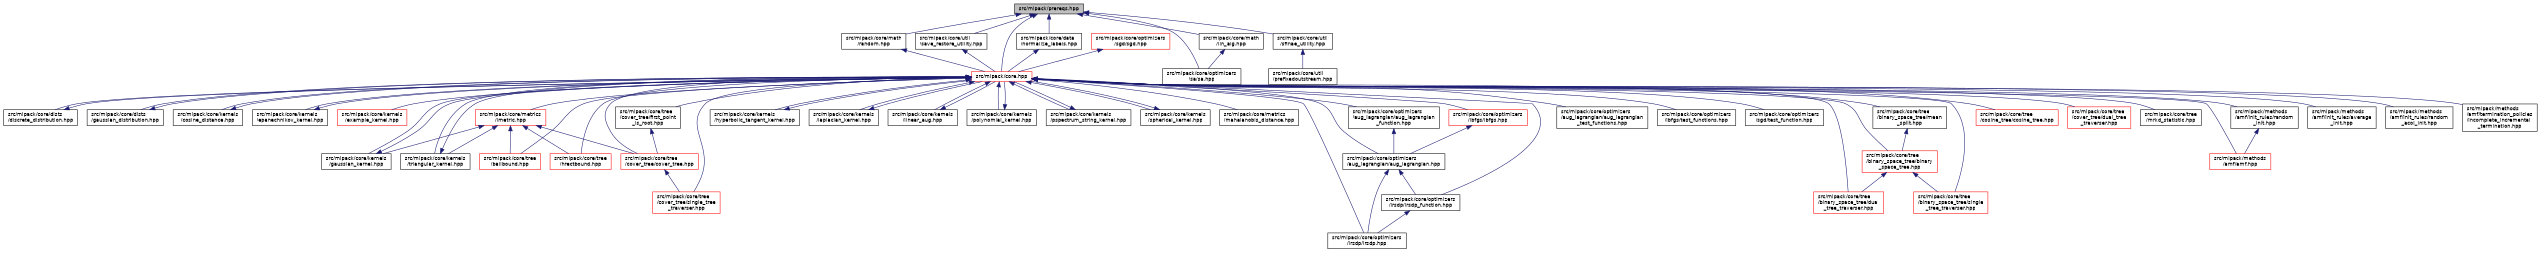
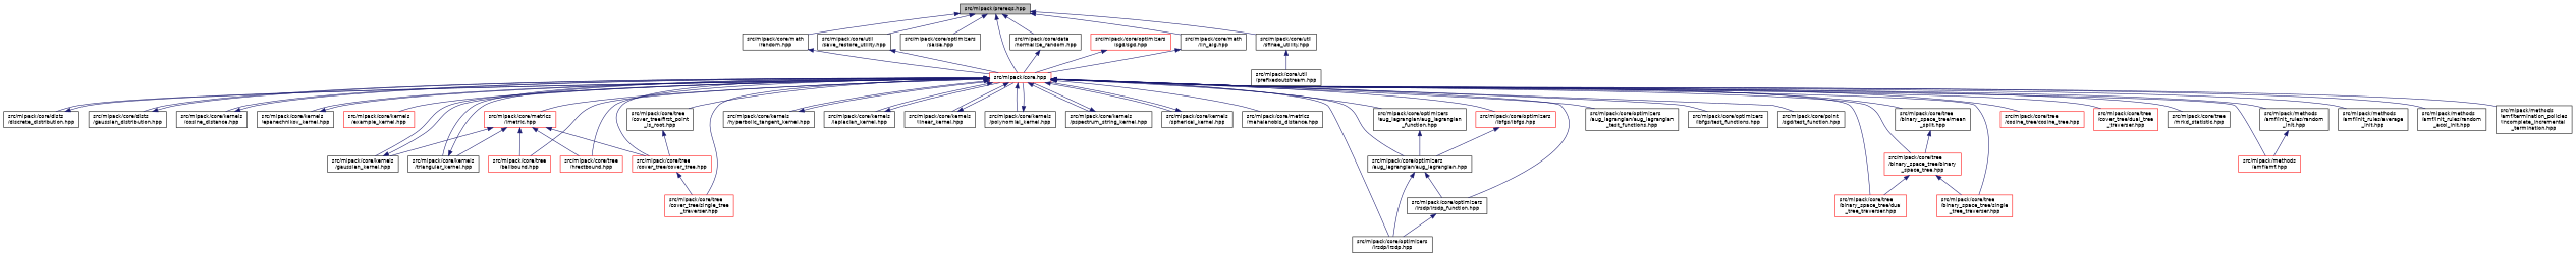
  digraph {
    node [color=black fillcolor=white fontname=Helvetica fontsize=10 shape=record style=filled]
    edge [color=midnightblue dir=back fontname=Helvetica fontsize=10 labelfontname=Helvetica labelfontsize=10 style=solid]
    n1 [fillcolor=grey75 fontcolor=black height=0.2 label="src/mlpack/prereqs.hpp" width=0.4]
-   n2 [height=0.2 label="src/mlpack/core/data\l/normalize_labels.hpp" width=0.4]
+   n2 [height=0.2 label="src/mlpack/core/data\l/normalize_random.hpp" width=0.4]
    n3 [color=red height=0.2 label="src/mlpack/core.hpp" width=0.4]
    n4 [height=0.2 label="src/mlpack/core/math\l/lin_alg.hpp" width=0.4]
    n5 [height=0.2 label="src/mlpack/core/math\l/random.hpp" width=0.4]
    n6 [height=0.2 label="src/mlpack/core/optimizers\l/sa/sa.hpp" width=0.4]
    n7 [height=0.2 label="src/mlpack/core/util\l/save_restore_utility.hpp" width=0.4]
    n8 [height=0.2 label="src/mlpack/core/util\l/sfinae_utility.hpp" width=0.4]
    n9 [height=0.2 label="src/mlpack/core/dists\l/discrete_distribution.hpp" width=0.4]
    n10 [height=0.2 label="src/mlpack/core/dists\l/gaussian_distribution.hpp" width=0.4]
    n11 [height=0.2 label="src/mlpack/core/kernels\l/cosine_distance.hpp" width=0.4]
    n12 [height=0.2 label="src/mlpack/core/kernels\l/epanechnikov_kernel.hpp" width=0.4]
    n13 [color=red height=0.2 label="src/mlpack/core/kernels\l/example_kernel.hpp" width=0.4]
    n14 [height=0.2 label="src/mlpack/core/kernels\l/gaussian_kernel.hpp" width=0.4]
    n15 [height=0.2 label="src/mlpack/core/kernels\l/hyperbolic_tangent_kernel.hpp" width=0.4]
    n16 [height=0.2 label="src/mlpack/core/kernels\l/laplacian_kernel.hpp" width=0.4]
-   n17 [height=0.2 label="src/mlpack/core/kernels\l/linear_aug.hpp" width=0.4]
+   n17 [height=0.2 label="src/mlpack/core/kernels\l/linear_kernel.hpp" width=0.4]
    n18 [height=0.2 label="src/mlpack/core/kernels\l/polynomial_kernel.hpp" width=0.4]
    n19 [height=0.2 label="src/mlpack/core/kernels\l/pspectrum_string_kernel.hpp" width=0.4]
    n20 [height=0.2 label="src/mlpack/core/kernels\l/spherical_kernel.hpp" width=0.4]
    n21 [height=0.2 label="src/mlpack/core/kernels\l/triangular_kernel.hpp" width=0.4]
    n22 [color=red height=0.2 label="src/mlpack/core/metrics\l/lmetric.hpp" width=0.4]
    n23 [color=red height=0.2 label="src/mlpack/core/tree\l/ballbound.hpp" width=0.4]
    n24 [color=red height=0.2 label="src/mlpack/core/tree\l/hrectbound.hpp" width=0.4]
    n25 [color=red height=0.2 label="src/mlpack/core/tree\l/cover_tree/cover_tree.hpp" width=0.4]
    n26 [color=red height=0.2 label="src/mlpack/core/tree\l/cover_tree/single_tree\l_traverser.hpp" width=0.4]
    n27 [height=0.2 label="src/mlpack/core/metrics\l/mahalanobis_distance.hpp" width=0.4]
    n28 [height=0.2 label="src/mlpack/core/optimizers\l/aug_lagrangian/aug_lagrangian.hpp" width=0.4]
    n29 [height=0.2 label="src/mlpack/core/optimizers\l/lrsdp/lrsdp.hpp" width=0.4]
    n30 [height=0.2 label="src/mlpack/core/optimizers\l/lrsdp/lrsdp_function.hpp" width=0.4]
    n31 [height=0.2 label="src/mlpack/core/optimizers\l/aug_lagrangian/aug_lagrangian\l_function.hpp" width=0.4]
    n32 [height=0.2 label="src/mlpack/core/optimizers\l/aug_lagrangian/aug_lagrangian\l_test_functions.hpp" width=0.4]
    n33 [color=red height=0.2 label="src/mlpack/core/optimizers\l/lbfgs/lbfgs.hpp" width=0.4]
    n34 [height=0.2 label="src/mlpack/core/optimizers\l/lbfgs/test_functions.hpp" width=0.4]
-   n35 [height=0.2 label="src/mlpack/core/optimizers\l/sgd/test_function.hpp" width=0.4]
+   n35 [height=0.2 label="src/mlpack/core/point\l/sgd/test_function.hpp" width=0.4]
    n36 [color=red height=0.2 label="src/mlpack/core/tree\l/binary_space_tree/binary\l_space_tree.hpp" width=0.4]
    n37 [color=red height=0.2 label="src/mlpack/core/tree\l/binary_space_tree/dual\l_tree_traverser.hpp" width=0.4]
    n38 [color=red height=0.2 label="src/mlpack/core/tree\l/binary_space_tree/single\l_tree_traverser.hpp" width=0.4]
    n39 [height=0.2 label="src/mlpack/core/tree\l/binary_space_tree/mean\l_split.hpp" width=0.4]
    n40 [color=red height=0.2 label="src/mlpack/core/tree\l/cosine_tree/cosine_tree.hpp" width=0.4]
    n41 [height=0.2 label="src/mlpack/core/tree\l/cover_tree/first_point\l_is_root.hpp" width=0.4]
    n42 [color=red height=0.2 label="src/mlpack/core/tree\l/cover_tree/dual_tree\l_traverser.hpp" width=0.4]
    n43 [height=0.2 label="src/mlpack/core/tree\l/mrkd_statistic.hpp" width=0.4]
    n44 [color=red height=0.2 label="src/mlpack/methods\l/amf/amf.hpp" width=0.4]
    n45 [height=0.2 label="src/mlpack/methods\l/amf/init_rules/average\l_init.hpp" width=0.4]
    n46 [height=0.2 label="src/mlpack/methods\l/amf/init_rules/random\l_acol_init.hpp" width=0.4]
    n47 [height=0.2 label="src/mlpack/methods\l/amf/init_rules/random\l_init.hpp" width=0.4]
    n48 [height=0.2 label="src/mlpack/methods\l/amf/termination_policies\l/incomplete_incremental\l_termination.hpp" width=0.4]
    n49 [height=0.2 label="src/mlpack/core/util\l/prefixedoutstream.hpp" width=0.4]
    n50 [color=red height=0.2 label="src/mlpack/core/optimizers\l/sgd/sgd.hpp" width=0.4]
    n1 -> n2
    n1 -> n3
    n1 -> n4
    n1 -> n5
    n1 -> n6
    n1 -> n7
    n1 -> n8
    n2 -> n3
    n3 -> n9
    n3 -> n10
    n3 -> n11
    n3 -> n12
    n3 -> n13
    n3 -> n14
    n3 -> n15
    n3 -> n16
    n3 -> n17
    n3 -> n18
    n3 -> n19
    n3 -> n20
    n3 -> n21
    n3 -> n22
    n3 -> n23
    n3 -> n24
    n3 -> n25
    n3 -> n26
    n3 -> n27
    n3 -> n28
    n3 -> n29
    n3 -> n30
    n3 -> n31
    n3 -> n32
    n3 -> n33
    n3 -> n34
    n3 -> n35
    n3 -> n36
    n3 -> n37
    n3 -> n38
    n3 -> n39
    n3 -> n40
    n3 -> n41
    n3 -> n42
    n3 -> n43
    n3 -> n44
    n3 -> n45
    n3 -> n46
    n3 -> n47
    n3 -> n48
-   n4 -> n6
+   n4 -> n3
    n5 -> n3
    n7 -> n3
    n8 -> n49
    n9 -> n3
    n10 -> n3
    n11 -> n3
    n12 -> n3
    n14 -> n3
    n15 -> n3
    n16 -> n3
    n17 -> n3
    n18 -> n3
    n19 -> n3
    n20 -> n3
    n21 -> n3
    n22 -> n14
    n22 -> n21
    n22 -> n23
    n22 -> n24
    n22 -> n25
    n25 -> n26
    n28 -> n29
    n28 -> n30
    n30 -> n29
    n31 -> n28
    n33 -> n28
    n36 -> n37
    n36 -> n38
    n39 -> n36
    n41 -> n25
    n47 -> n44
    n50 -> n3
  }
